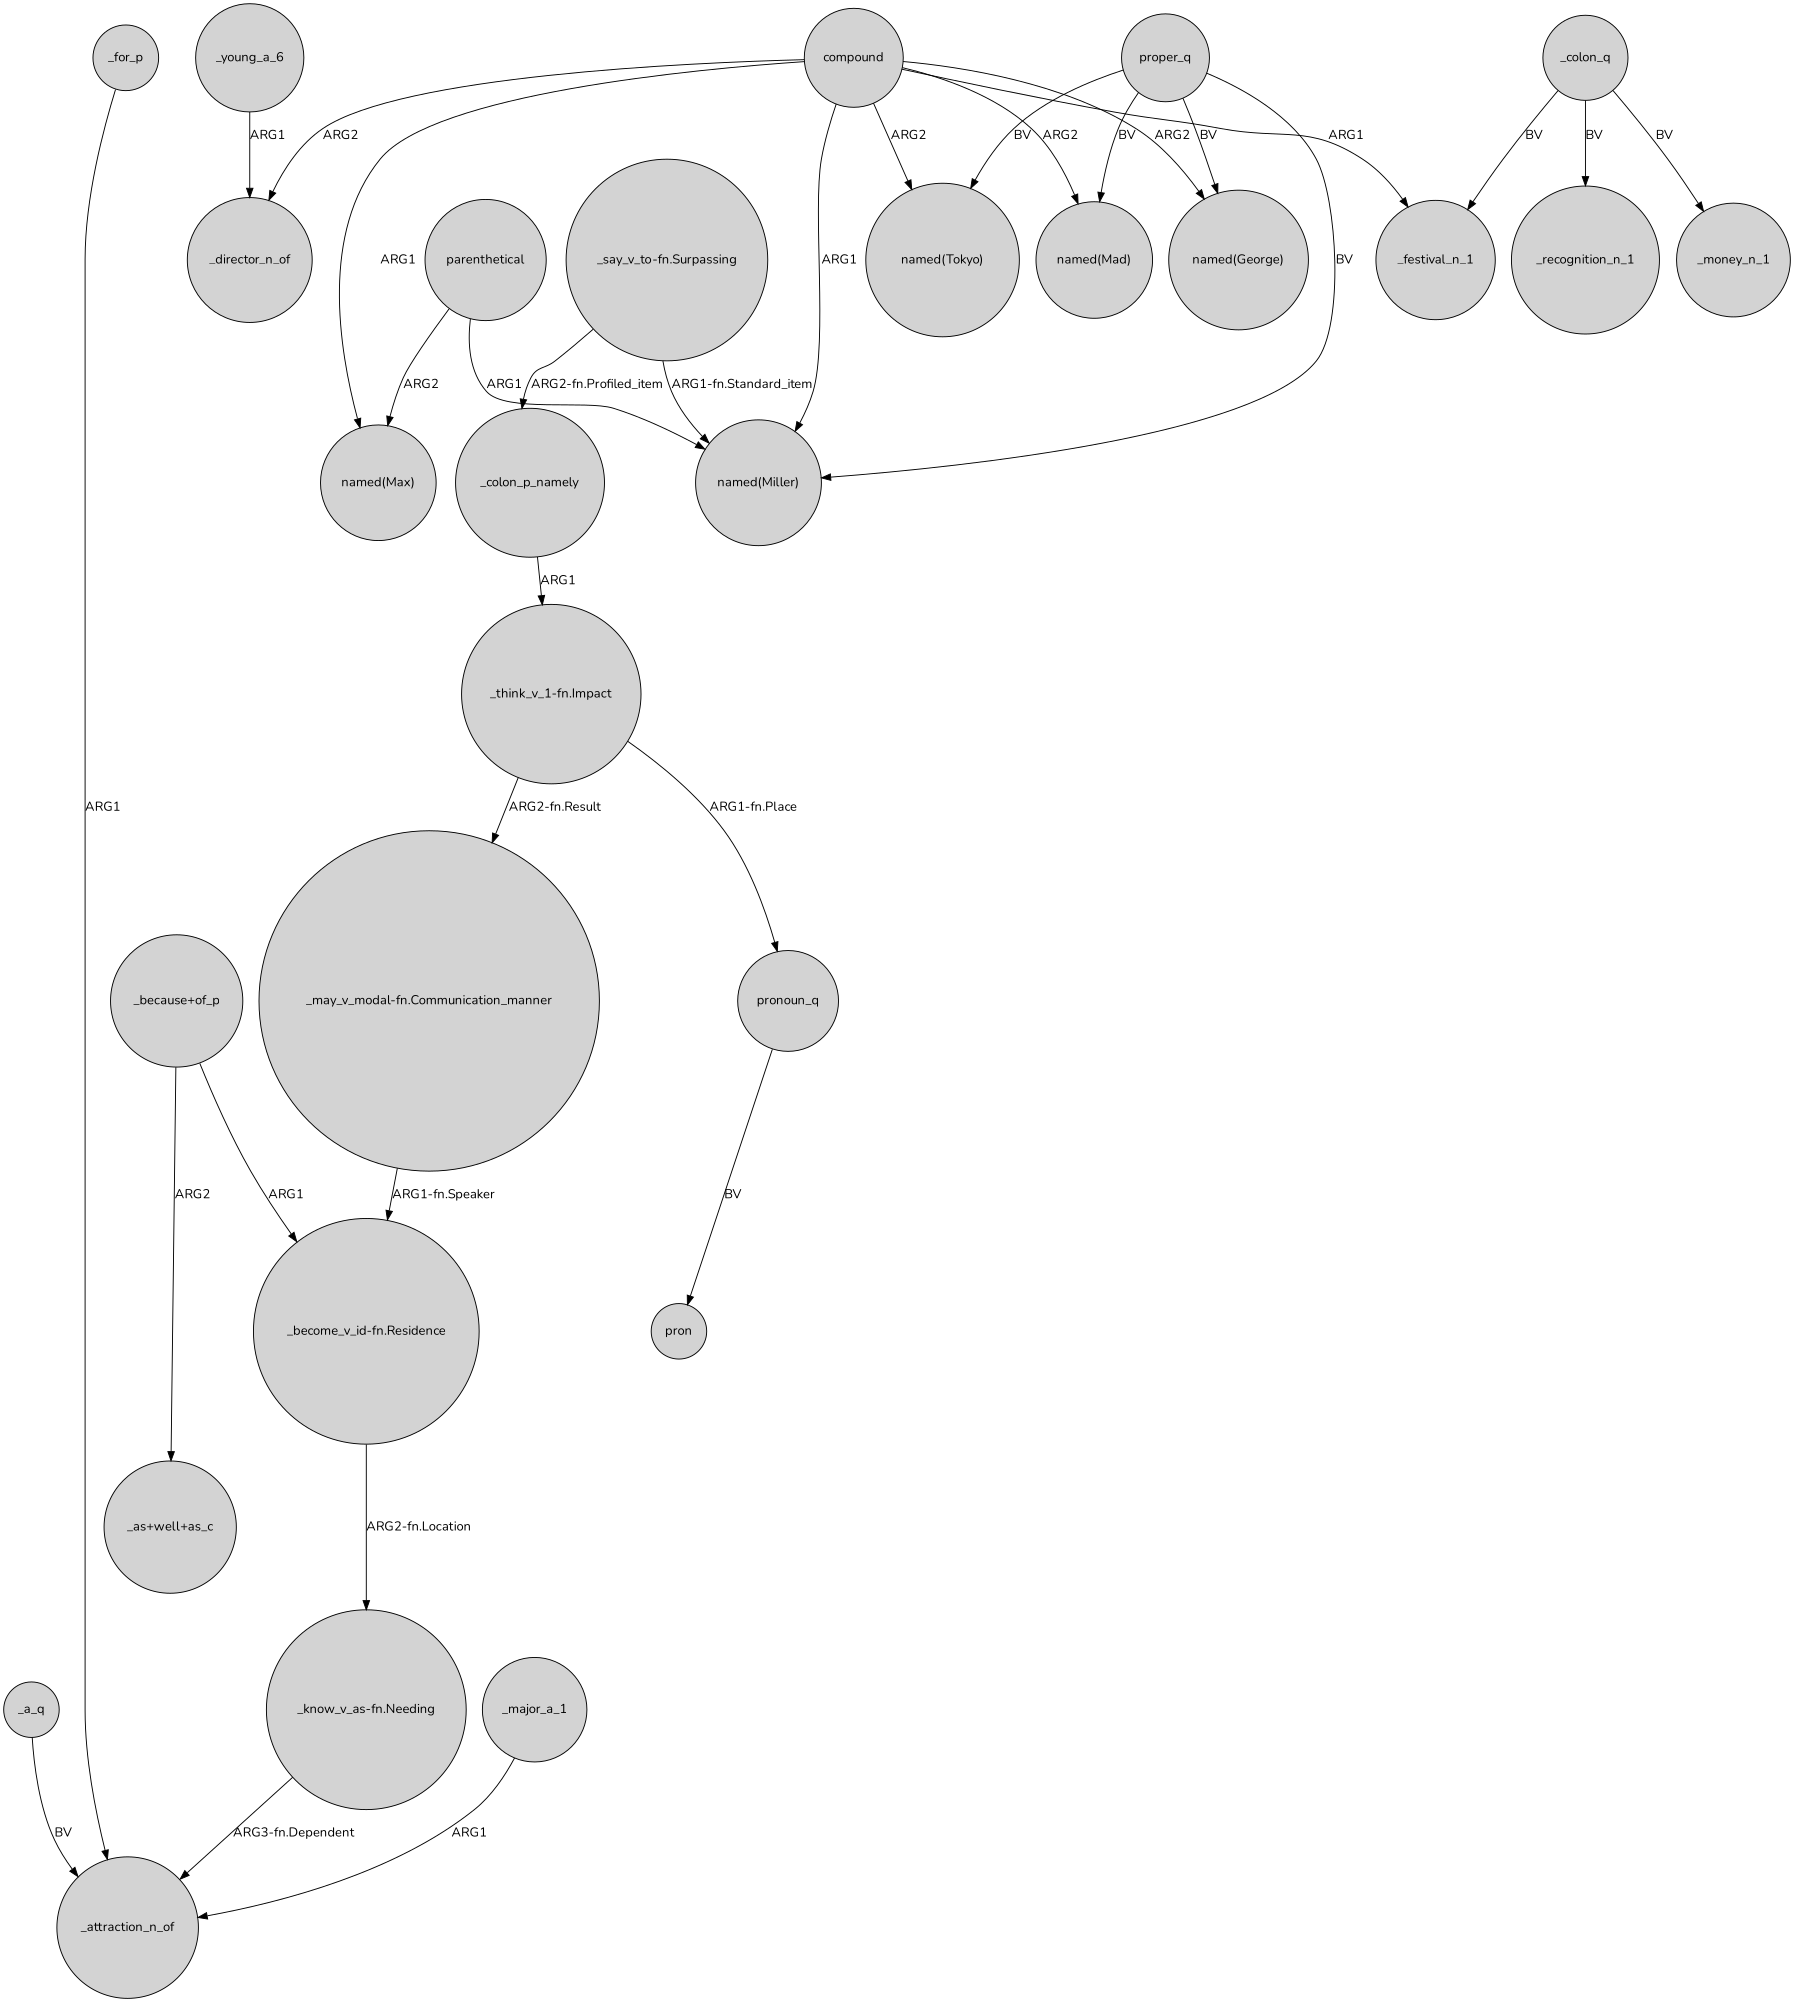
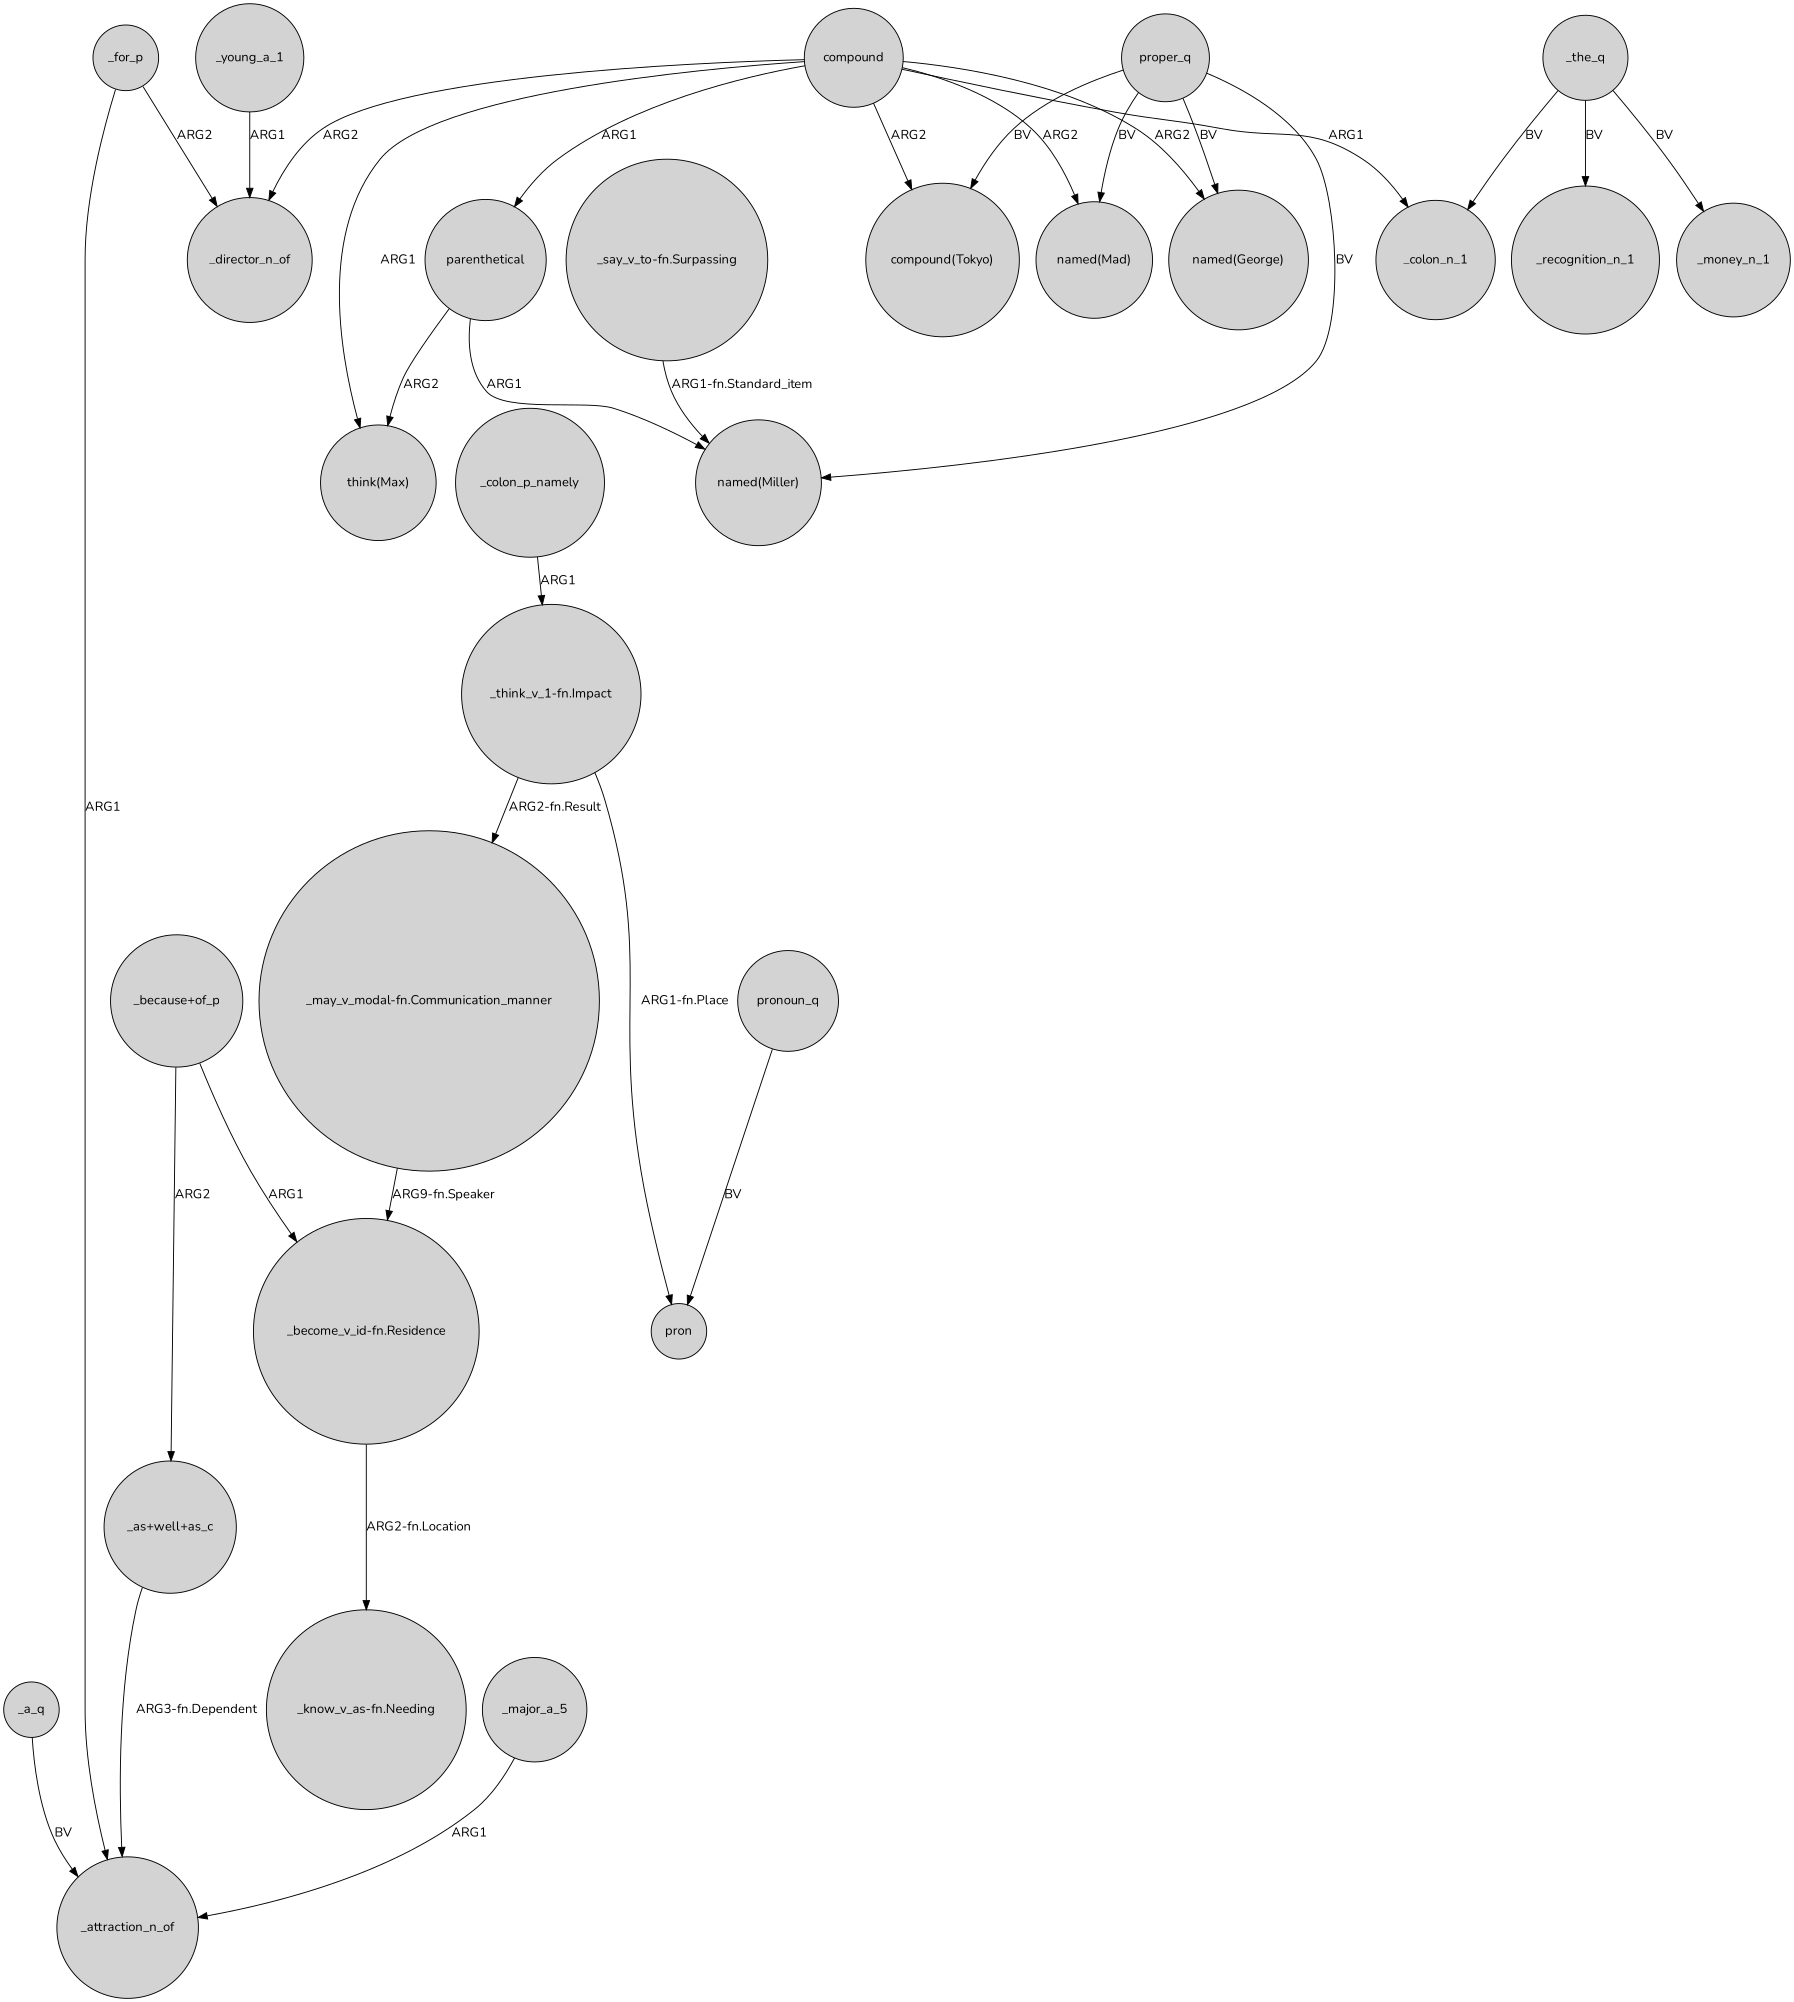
  digraph {
    fontname=Nunito
    node [fontname=Nunito shape=circle style=filled]
    edge [fontname=Nunito]
    compound
    _director_n_of
-   "named(Max)"
+   "named(Max)" [label="think(Max)"]
    "named(Miller)"
-   _festival_n_1
+   _festival_n_1 [label=_colon_n_1]
    "named(Mad)"
-   "named(Tokyo)"
+   "named(Tokyo)" [label="compound(Tokyo)"]
    "named(George)"
    proper_q
    _a_q
    _attraction_n_of
    "_may_v_modal-fn.Communication_manner"
    "_become_v_id-fn.Residence"
    "_know_v_as-fn.Needing"
    _colon_p_namely
    "_think_v_1-fn.Impact"
    pron
    "_because+of_p"
    "_as+well+as_c"
    _for_p
    pronoun_q
-   _young_a_1 [label=_young_a_6]
+   _young_a_1
    "_say_v_to-fn.Surpassing"
-   _the_q [label=_colon_q]
+   _the_q
    _recognition_n_1
    _money_n_1
    parenthetical
-   _major_a_1
+   _major_a_1 [label=_major_a_5]
    compound -> _director_n_of [label=ARG2]
    compound -> "named(Max)" [label=ARG1]
-   compound -> "named(Miller)" [label=ARG1]
+   compound -> parenthetical [label=ARG1]
    compound -> _festival_n_1 [label=ARG1]
    compound -> "named(Mad)" [label=ARG2]
    compound -> "named(Tokyo)" [label=ARG2]
    compound -> "named(George)" [label=ARG2]
    proper_q -> "named(Miller)" [label=BV]
    proper_q -> "named(Mad)" [label=BV]
    proper_q -> "named(Tokyo)" [label=BV]
    proper_q -> "named(George)" [label=BV]
    _a_q -> _attraction_n_of [label=BV]
-   "_may_v_modal-fn.Communication_manner" -> "_become_v_id-fn.Residence" [label="ARG1-fn.Speaker"]
+   "_may_v_modal-fn.Communication_manner" -> "_become_v_id-fn.Residence" [label="ARG9-fn.Speaker"]
    "_become_v_id-fn.Residence" -> "_know_v_as-fn.Needing" [label="ARG2-fn.Location"]
-   "_know_v_as-fn.Needing" -> _attraction_n_of [label="ARG3-fn.Dependent"]
+   "_as+well+as_c" -> _attraction_n_of [label="ARG3-fn.Dependent"]
    _colon_p_namely -> "_think_v_1-fn.Impact" [label=ARG1]
    "_think_v_1-fn.Impact" -> "_may_v_modal-fn.Communication_manner" [label="ARG2-fn.Result"]
-   "_think_v_1-fn.Impact" -> pronoun_q [label="ARG1-fn.Place"]
+   "_think_v_1-fn.Impact" -> pron [label="ARG1-fn.Place"]
    "_because+of_p" -> "_become_v_id-fn.Residence" [label=ARG1]
    "_because+of_p" -> "_as+well+as_c" [label=ARG2]
+   _for_p -> _director_n_of [label=ARG2]
    _for_p -> _attraction_n_of [label=ARG1]
    pronoun_q -> pron [label=BV]
    _young_a_1 -> _director_n_of [label=ARG1]
    "_say_v_to-fn.Surpassing" -> "named(Miller)" [label="ARG1-fn.Standard_item"]
-   "_say_v_to-fn.Surpassing" -> _colon_p_namely [label="ARG2-fn.Profiled_item"]
    _the_q -> _festival_n_1 [label=BV]
    _the_q -> _recognition_n_1 [label=BV]
    _the_q -> _money_n_1 [label=BV]
    parenthetical -> "named(Max)" [label=ARG2]
    parenthetical -> "named(Miller)" [label=ARG1]
    _major_a_1 -> _attraction_n_of [label=ARG1]
  }
